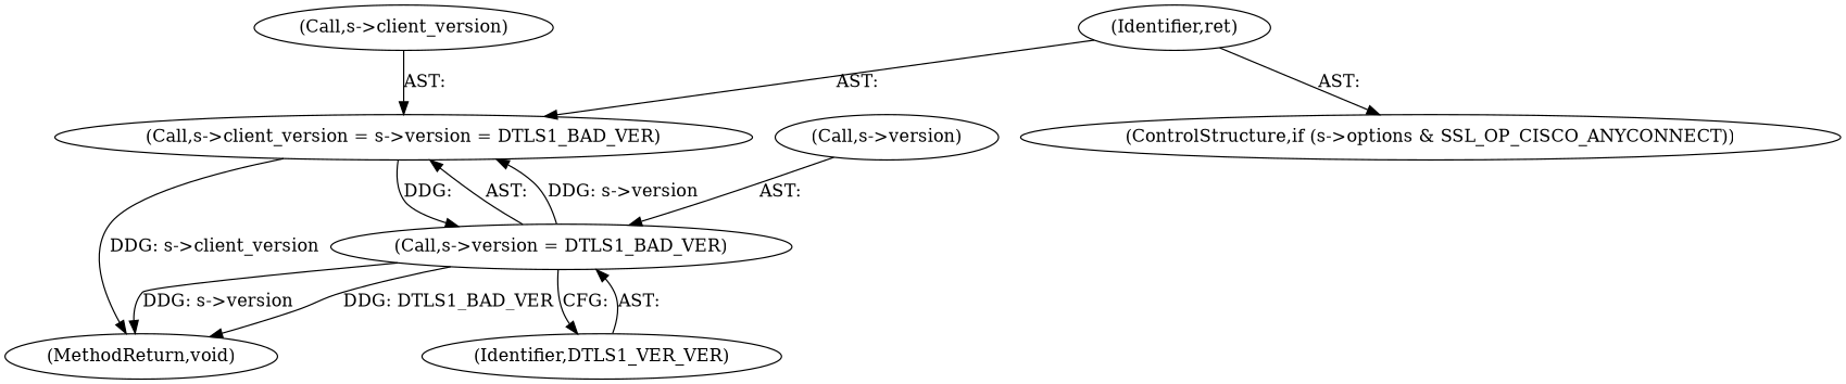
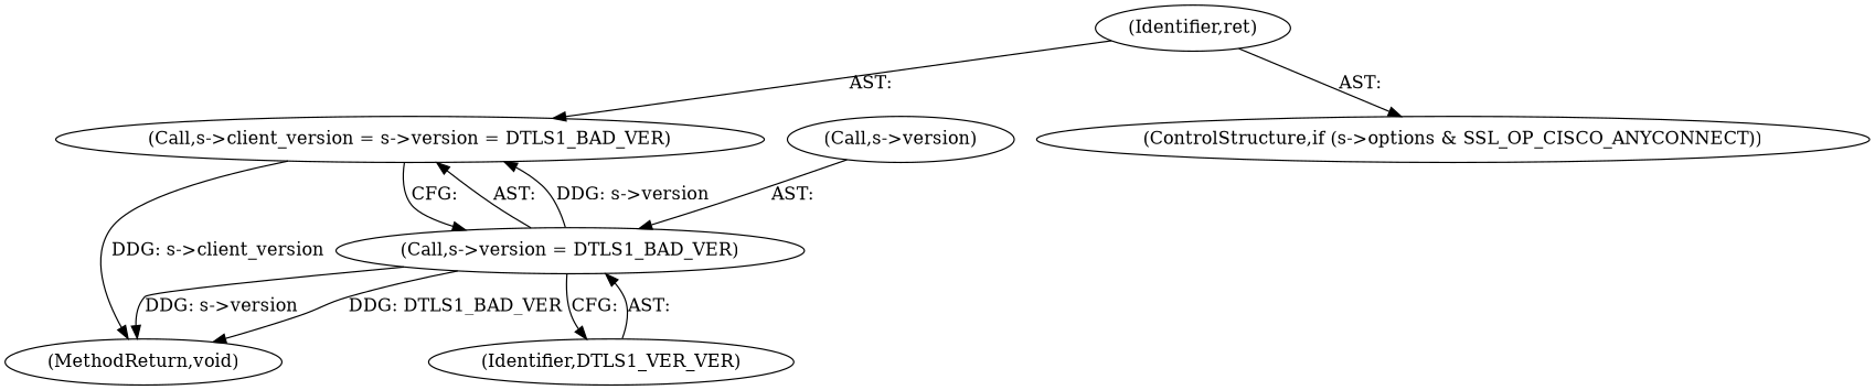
  digraph {
    fontname="DejaVu Serif"
    node [fontname="DejaVu Serif"]
    edge [fontname="DejaVu Serif"]
    n1 [label="(Call,s->client_version = s->version = DTLS1_BAD_VER)"]
    n2 [label="(Call,s->version = DTLS1_BAD_VER)"]
    n3 [label="(MethodReturn,void)"]
    n4 [label="(Identifier,DTLS1_VER_VER)"]
    n5 [label="(ControlStructure,if (s->options & SSL_OP_CISCO_ANYCONNECT))"]
-   n6 [label="(Call,s->client_version)"]
    n7 [label="(Identifier,ret)"]
    n8 [label="(Call,s->version)"]
-   n1 -> n2 [label="DDG: "]
+   n1 -> n2 [label="CFG: "]
    n1 -> n3 [label="DDG: s->client_version"]
    n2 -> n1 [label="AST: "]
    n2 -> n1 [label="DDG: s->version"]
    n2 -> n3 [label="DDG: s->version"]
    n2 -> n3 [label="DDG: DTLS1_BAD_VER"]
    n2 -> n4 [label="CFG: "]
    n4 -> n2 [label="AST: "]
-   n6 -> n1 [label="AST: "]
    n7 -> n1 [label="AST: "]
    n7 -> n5 [label="AST: "]
    n8 -> n2 [label="AST: "]
  }
